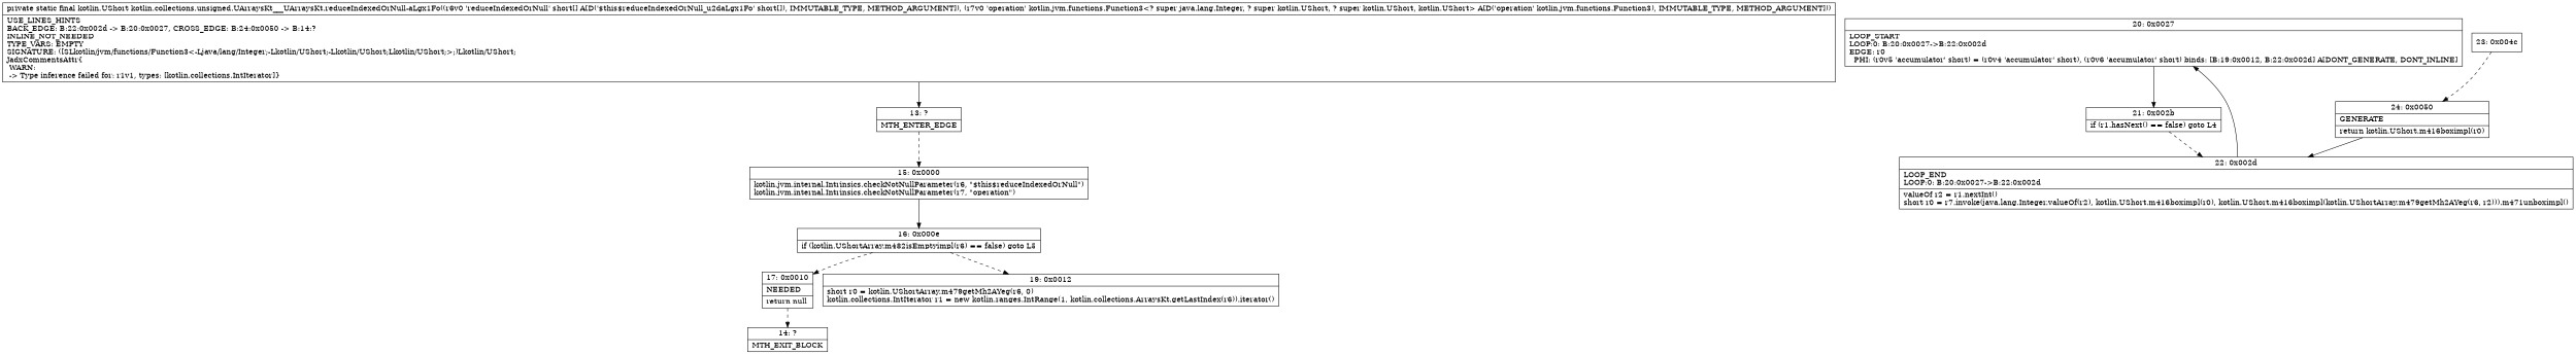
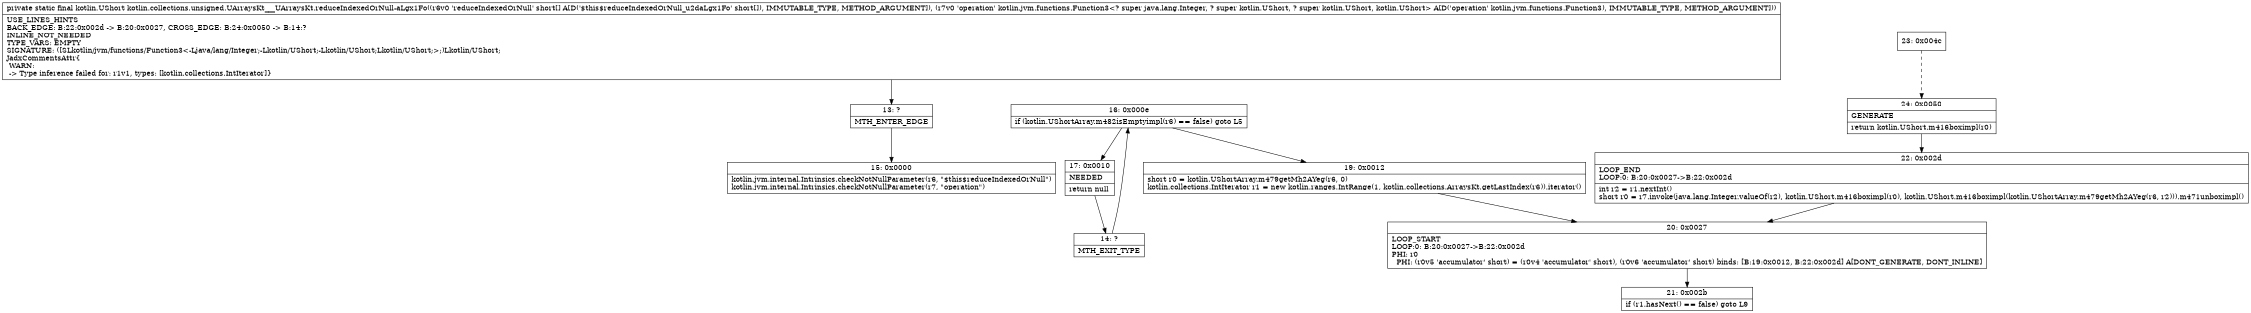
  digraph {
    node [shape=record]
    n1 [label="{13\:\ ?|MTH_ENTER_EDGE\l}"]
    n2 [label="{15\:\ 0x0000|kotlin.jvm.internal.Intrinsics.checkNotNullParameter(r6, \"$this$reduceIndexedOrNull\")\lkotlin.jvm.internal.Intrinsics.checkNotNullParameter(r7, \"operation\")\l}"]
    n3 [label="{16\:\ 0x000e|if (kotlin.UShortArray.m482isEmptyimpl(r6) == false) goto L5\l}"]
    n4 [label="{17\:\ 0x0010|NEEDED\l|return null\l}"]
    n5 [label="{19\:\ 0x0012|short r0 = kotlin.UShortArray.m479getMh2AYeg(r6, 0)\lkotlin.collections.IntIterator r1 = new kotlin.ranges.IntRange(1, kotlin.collections.ArraysKt.getLastIndex(r6)).iterator()\l}"]
-   n6 [label="{14\:\ ?|MTH_EXIT_BLOCK\l}"]
-   n7 [label="{20\:\ 0x0027|LOOP_START\lLOOP:0: B:20:0x0027\-\>B:22:0x002d\lEDGE: r0 \l  PHI: (r0v5 'accumulator' short) = (r0v4 'accumulator' short), (r0v6 'accumulator' short) binds: [B:19:0x0012, B:22:0x002d] A[DONT_GENERATE, DONT_INLINE]\l}"]
-   n8 [label="{21\:\ 0x002b|if (r1.hasNext() == false) goto L4\l}"]
-   n9 [label="{22\:\ 0x002d|LOOP_END\lLOOP:0: B:20:0x0027\-\>B:22:0x002d\l|valueOf r2 = r1.nextInt()\lshort r0 = r7.invoke(java.lang.Integer.valueOf(r2), kotlin.UShort.m416boximpl(r0), kotlin.UShort.m416boximpl(kotlin.UShortArray.m479getMh2AYeg(r6, r2))).m471unboximpl()\l}"]
+   n6 [label="{14\:\ ?|MTH_EXIT_TYPE\l}"]
+   n7 [label="{20\:\ 0x0027|LOOP_START\lLOOP:0: B:20:0x0027\-\>B:22:0x002d\lPHI: r0 \l  PHI: (r0v5 'accumulator' short) = (r0v4 'accumulator' short), (r0v6 'accumulator' short) binds: [B:19:0x0012, B:22:0x002d] A[DONT_GENERATE, DONT_INLINE]\l}"]
+   n8 [label="{21\:\ 0x002b|if (r1.hasNext() == false) goto L9\l}"]
+   n9 [label="{22\:\ 0x002d|LOOP_END\lLOOP:0: B:20:0x0027\-\>B:22:0x002d\l|int r2 = r1.nextInt()\lshort r0 = r7.invoke(java.lang.Integer.valueOf(r2), kotlin.UShort.m416boximpl(r0), kotlin.UShort.m416boximpl(kotlin.UShortArray.m479getMh2AYeg(r6, r2))).m471unboximpl()\l}"]
    n10 [label="{23\:\ 0x004c}"]
    n11 [label="{24\:\ 0x0050|GENERATE\l|return kotlin.UShort.m416boximpl(r0)\l}"]
    n12 [label="{private static final kotlin.UShort kotlin.collections.unsigned.UArraysKt___UArraysKt.reduceIndexedOrNull\-aLgx1Fo((r6v0 'reduceIndexedOrNull' short[] A[D('$this$reduceIndexedOrNull_u2daLgx1Fo' short[]), IMMUTABLE_TYPE, METHOD_ARGUMENT]), (r7v0 'operation' kotlin.jvm.functions.Function3\<? super java.lang.Integer, ? super kotlin.UShort, ? super kotlin.UShort, kotlin.UShort\> A[D('operation' kotlin.jvm.functions.Function3), IMMUTABLE_TYPE, METHOD_ARGUMENT]))  | USE_LINES_HINTS\lBACK_EDGE: B:22:0x002d \-\> B:20:0x0027, CROSS_EDGE: B:24:0x0050 \-\> B:14:?\lINLINE_NOT_NEEDED\lTYPE_VARS: EMPTY\lSIGNATURE: ([SLkotlin\/jvm\/functions\/Function3\<\-Ljava\/lang\/Integer;\-Lkotlin\/UShort;\-Lkotlin\/UShort;Lkotlin\/UShort;\>;)Lkotlin\/UShort;\lJadxCommentsAttr\{\l WARN: \l \-\> Type inference failed for: r1v1, types: [kotlin.collections.IntIterator]\}\l}"]
-   n1 -> n2 [style=dashed]
-   n2 -> n3
-   n3 -> n4 [style=dashed]
-   n3 -> n5 [style=dashed]
-   n4 -> n6 [style=dashed]
+   n1 -> n2
+   n6 -> n3
+   n3 -> n4 [style=solid]
+   n3 -> n5
+   n4 -> n6
+   n5 -> n7
    n7 -> n8
-   n8 -> n9 [style=dashed]
    n9 -> n7
    n10 -> n11 [style=dashed]
    n11 -> n9
    n12 -> n1
  }
